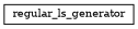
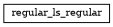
  digraph {
    rankdir=LR
    fontname="DejaVu Serif"
-   n1 [color=black fillcolor=white fontname="DejaVu Serif" fontsize=10 height=0.2 label=regular_ls_generator shape=record style=filled width=0.4]
+   n1 [color=black fillcolor=white fontname="DejaVu Serif" fontsize=10 height=0.2 label=regular_ls_regular shape=record style=filled width=0.4]
  }
